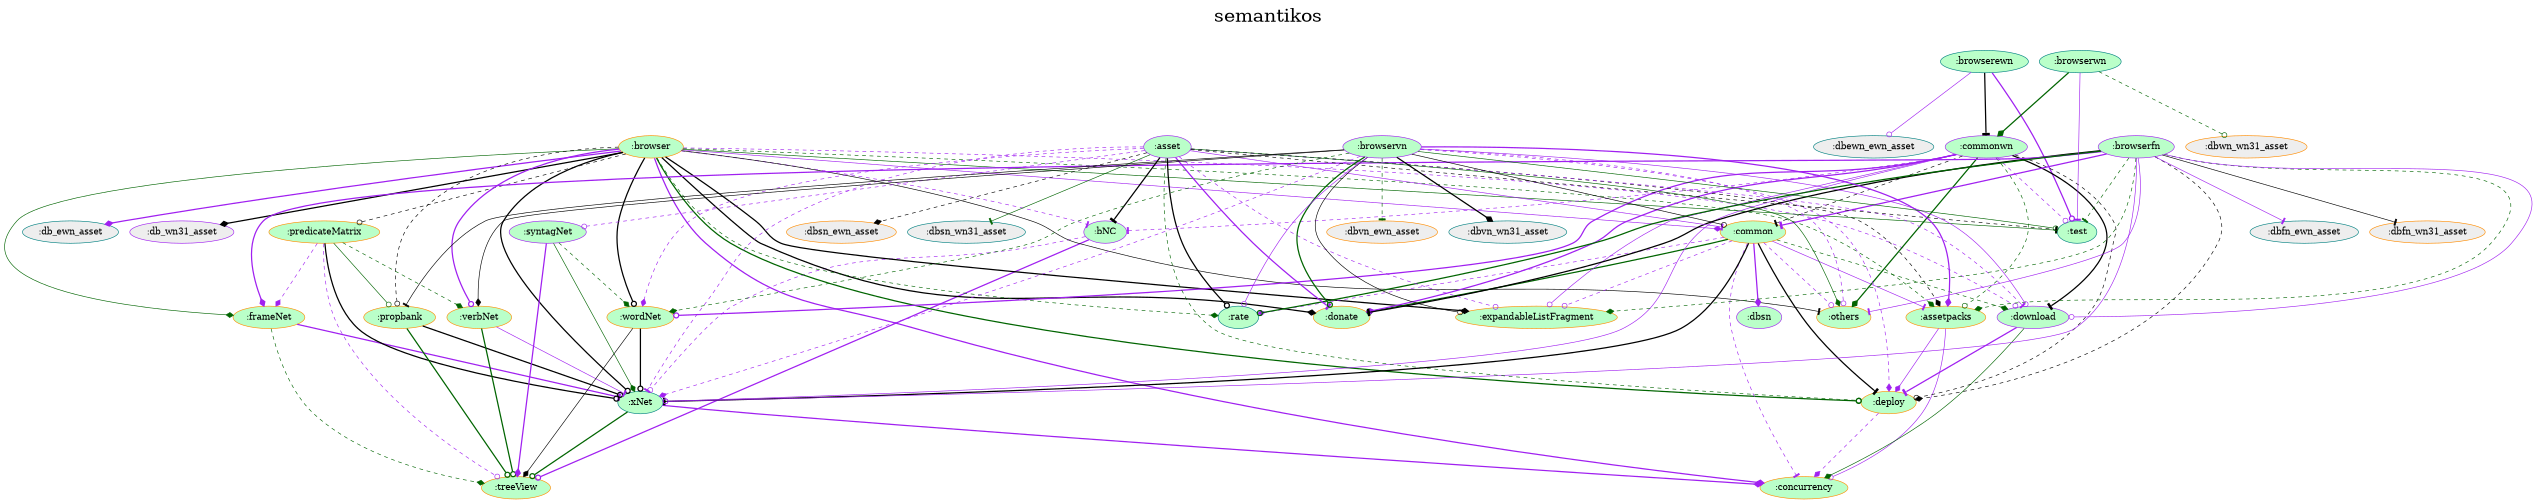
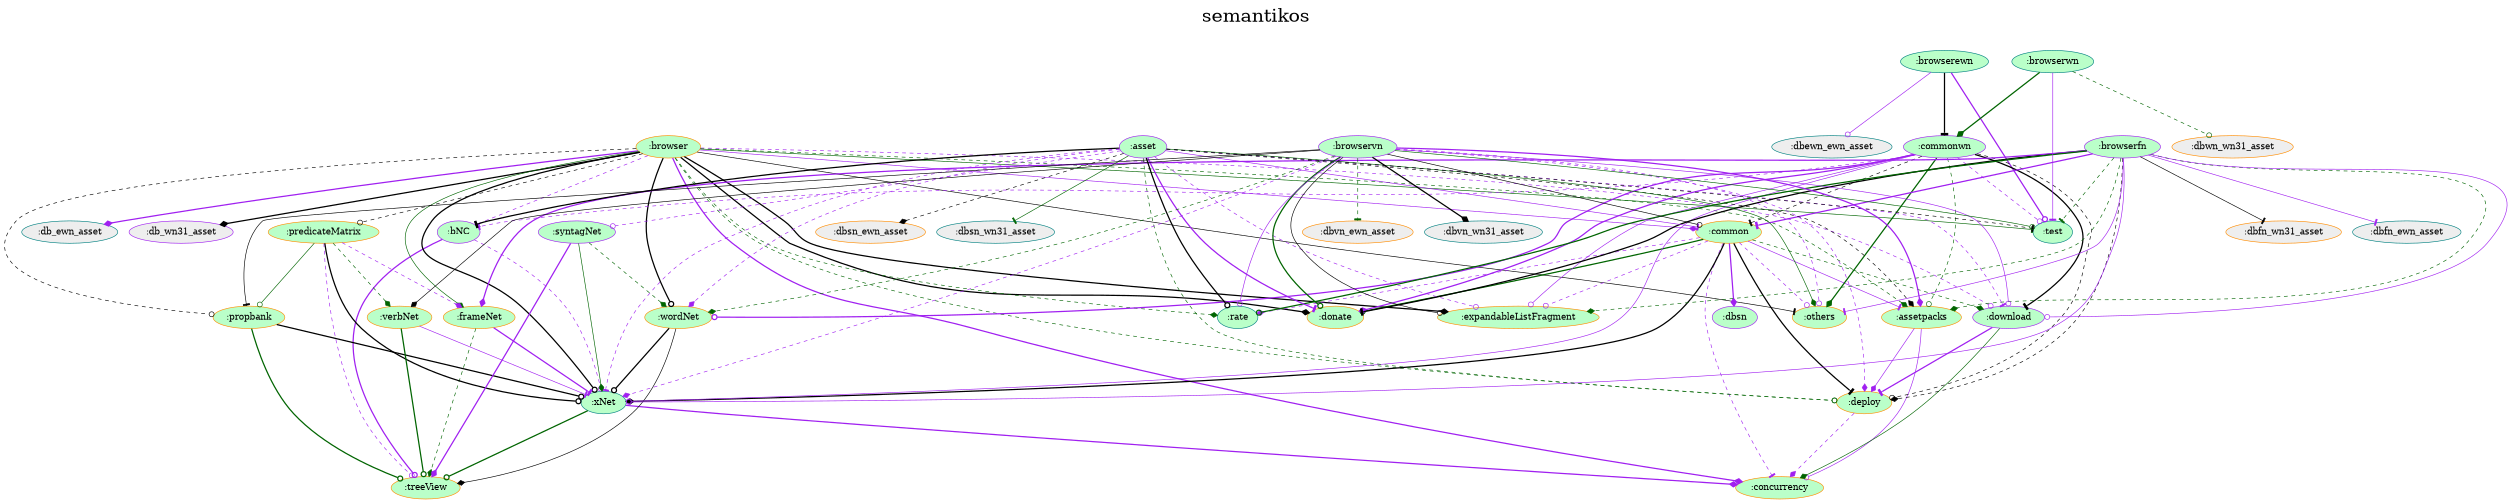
  digraph {
    fontsize=30
    label="semantikos\n "
    labelloc=t
    rankdir=TB
    ranksep=1.4
    node [color=darkorange fillcolor="#baffc9" style=filled]
    edge [arrowhead=odot color=purple style=dashed]
    ":assetpacks"
    ":concurrency"
    ":deploy"
    ":bNC" [color=purple]
    ":treeView"
    ":xNet" [color=teal]
    ":browser"
    ":common"
    ":db_ewn_asset" [color=teal fillcolor="#eeeeee"]
    ":db_wn31_asset" [color=purple fillcolor="#eeeeee"]
    ":donate"
    ":download" [color=purple]
    ":expandableListFragment"
    ":frameNet"
    ":others"
    ":predicateMatrix"
    ":propbank"
    ":rate" [color=teal]
    ":test" [color=teal]
    ":verbNet"
    ":wordNet"
    n22 [color=purple label=":dbsn"]
    ":browserewn" [color=teal]
    ":commonwn" [color=purple]
    ":dbewn_ewn_asset" [color=teal fillcolor="#eeeeee"]
    ":browserfn" [color=purple]
    ":dbfn_ewn_asset" [color=teal fillcolor="#eeeeee"]
    ":dbfn_wn31_asset" [fillcolor="#eeeeee"]
    n29 [color=purple label=":asset"]
    ":dbsn_ewn_asset" [fillcolor="#eeeeee"]
    ":dbsn_wn31_asset" [color=teal fillcolor="#eeeeee"]
    ":syntagNet" [color=purple]
    ":browservn" [color=purple]
    ":dbvn_ewn_asset" [fillcolor="#eeeeee"]
    ":dbvn_wn31_asset" [color=teal fillcolor="#eeeeee"]
    ":browserwn" [color=teal]
    ":dbwn_wn31_asset" [fillcolor="#eeeeee"]
    subgraph sub_1 {
      rank=same
    }
    ":assetpacks" -> ":concurrency" [style=solid]
    ":assetpacks" -> ":deploy" [arrowhead=diamond style=solid]
    ":deploy" -> ":concurrency" [arrowhead=diamond]
    ":bNC" -> ":treeView" [style=bold]
    ":bNC" -> ":xNet"
    ":xNet" -> ":concurrency" [arrowhead=diamond style=bold]
    ":xNet" -> ":treeView" [color=darkgreen style=bold]
    ":browser" -> ":assetpacks" [arrowhead=diamond color=darkgreen]
    ":browser" -> ":concurrency" [arrowhead=diamond style=bold]
-   ":browser" -> ":deploy" [color=darkgreen style=bold]
+   ":browser" -> ":deploy" [color=darkgreen]
    ":browser" -> ":bNC" [arrowhead=tee]
    ":browser" -> ":xNet" [color=black style=bold]
    ":browser" -> ":common" [arrowhead=diamond style=solid]
    ":browser" -> ":db_ewn_asset" [arrowhead=diamond style=bold]
    ":browser" -> ":db_wn31_asset" [arrowhead=diamond color=black style=bold]
    ":browser" -> ":donate" [arrowhead=diamond color=black style=bold]
    ":browser" -> ":download"
    ":browser" -> ":expandableListFragment" [arrowhead=diamond color=black style=bold]
    ":browser" -> ":frameNet" [arrowhead=diamond color=darkgreen style=solid]
    ":browser" -> ":others" [arrowhead=tee color=black style=solid]
    ":browser" -> ":predicateMatrix" [color=black]
    ":browser" -> ":propbank" [color=black]
    ":browser" -> ":rate" [arrowhead=diamond color=darkgreen]
    ":browser" -> ":test" [arrowhead=tee color=darkgreen style=solid]
-   ":browser" -> ":verbNet" [style=bold]
    ":browser" -> ":wordNet" [color=black style=bold]
    ":common" -> ":assetpacks" [arrowhead=tee style=solid]
    ":common" -> ":concurrency" [arrowhead=tee]
    ":common" -> ":deploy" [arrowhead=tee color=black style=bold]
-   ":common" -> ":xNet" [arrowhead=tee color=black style=bold]
+   ":common" -> ":xNet" [arrowhead=diamond color=black style=bold]
    ":common" -> ":donate" [color=darkgreen style=bold]
    ":common" -> ":download" [arrowhead=diamond color=darkgreen]
    ":common" -> ":expandableListFragment"
    ":common" -> ":others"
    ":common" -> ":rate" [arrowhead=diamond]
    ":common" -> n22 [arrowhead=diamond style=bold]
    ":download" -> ":concurrency" [arrowhead=diamond color=darkgreen style=solid]
    ":download" -> ":deploy" [arrowhead=tee style=bold]
    ":frameNet" -> ":treeView" [arrowhead=diamond color=darkgreen]
    ":frameNet" -> ":xNet" [arrowhead=tee style=bold]
    ":predicateMatrix" -> ":treeView"
    ":predicateMatrix" -> ":xNet" [color=black style=bold]
    ":predicateMatrix" -> ":frameNet" [arrowhead=diamond]
    ":predicateMatrix" -> ":propbank" [color=darkgreen style=solid]
    ":predicateMatrix" -> ":verbNet" [arrowhead=diamond color=darkgreen]
    ":propbank" -> ":treeView" [color=darkgreen style=bold]
    ":propbank" -> ":xNet" [color=black style=bold]
    ":verbNet" -> ":treeView" [color=darkgreen style=bold]
    ":verbNet" -> ":xNet" [arrowhead=tee style=solid]
    ":wordNet" -> ":treeView" [arrowhead=diamond color=black style=solid]
    ":wordNet" -> ":xNet" [color=black style=bold]
    ":browserewn" -> ":test" [style=bold]
    ":browserewn" -> ":commonwn" [arrowhead=tee color=black style=bold]
    ":browserewn" -> ":dbewn_ewn_asset" [style=solid]
    ":commonwn" -> ":assetpacks" [color=darkgreen]
    ":commonwn" -> ":deploy" [color=black]
    ":commonwn" -> ":bNC" [arrowhead=tee]
    ":commonwn" -> ":xNet" [style=solid]
    ":commonwn" -> ":common" [arrowhead=tee color=black]
    ":commonwn" -> ":donate" [arrowhead=diamond style=bold]
    ":commonwn" -> ":download" [arrowhead=tee color=black style=bold]
    ":commonwn" -> ":expandableListFragment" [style=solid]
    ":commonwn" -> ":others" [arrowhead=diamond color=darkgreen style=bold]
    ":commonwn" -> ":test"
    ":commonwn" -> ":wordNet" [style=bold]
    ":browserfn" -> ":assetpacks" [arrowhead=diamond color=darkgreen]
    ":browserfn" -> ":deploy" [arrowhead=diamond color=black]
    ":browserfn" -> ":xNet" [style=solid]
    ":browserfn" -> ":common" [arrowhead=tee style=bold]
    ":browserfn" -> ":donate" [arrowhead=tee color=black style=bold]
    ":browserfn" -> ":download" [style=solid]
    ":browserfn" -> ":expandableListFragment" [arrowhead=diamond color=darkgreen]
    ":browserfn" -> ":frameNet" [arrowhead=diamond style=bold]
    ":browserfn" -> ":others" [arrowhead=tee style=solid]
    ":browserfn" -> ":rate" [color=darkgreen style=bold]
    ":browserfn" -> ":test" [arrowhead=tee color=darkgreen]
    ":browserfn" -> ":dbfn_ewn_asset" [arrowhead=tee style=solid]
    ":browserfn" -> ":dbfn_wn31_asset" [arrowhead=tee color=black style=solid]
    n29 -> ":assetpacks" [arrowhead=diamond color=black]
    n29 -> ":deploy" [color=darkgreen]
    n29 -> ":bNC" [arrowhead=tee color=black style=bold]
    n29 -> ":xNet" [arrowhead=tee]
    n29 -> ":common" [arrowhead=tee style=solid]
    n29 -> ":donate" [arrowhead=tee style=bold]
    n29 -> ":download" [arrowhead=tee]
    n29 -> ":expandableListFragment"
    n29 -> ":others" [arrowhead=diamond color=darkgreen style=solid]
    n29 -> ":rate" [color=black style=bold]
    n29 -> ":test" [arrowhead=tee color=black]
    n29 -> ":wordNet" [arrowhead=diamond]
    n29 -> ":dbsn_ewn_asset" [arrowhead=diamond color=black]
    n29 -> ":dbsn_wn31_asset" [arrowhead=tee color=darkgreen style=solid]
    n29 -> ":syntagNet"
    ":syntagNet" -> ":treeView" [arrowhead=diamond style=bold]
    ":syntagNet" -> ":xNet" [arrowhead=diamond color=darkgreen style=solid]
    ":syntagNet" -> ":wordNet" [arrowhead=diamond color=darkgreen]
    ":browservn" -> ":assetpacks" [arrowhead=diamond style=bold]
    ":browservn" -> ":deploy" [arrowhead=diamond]
    ":browservn" -> ":xNet" [arrowhead=diamond]
    ":browservn" -> ":common" [color=black style=solid]
    ":browservn" -> ":donate" [color=darkgreen style=bold]
    ":browservn" -> ":download" [style=solid]
    ":browservn" -> ":expandableListFragment" [color=black style=solid]
    ":browservn" -> ":others"
    ":browservn" -> ":propbank" [arrowhead=tee color=black style=solid]
    ":browservn" -> ":rate" [style=solid]
    ":browservn" -> ":test" [color=darkgreen style=solid]
    ":browservn" -> ":verbNet" [arrowhead=diamond color=black style=solid]
    ":browservn" -> ":wordNet" [arrowhead=diamond color=darkgreen]
    ":browservn" -> ":dbvn_ewn_asset" [arrowhead=tee color=darkgreen]
    ":browservn" -> ":dbvn_wn31_asset" [arrowhead=diamond color=black style=bold]
    ":browserwn" -> ":test" [arrowhead=tee style=solid]
    ":browserwn" -> ":commonwn" [arrowhead=diamond color=darkgreen style=bold]
    ":browserwn" -> ":dbwn_wn31_asset" [color=darkgreen]
  }
